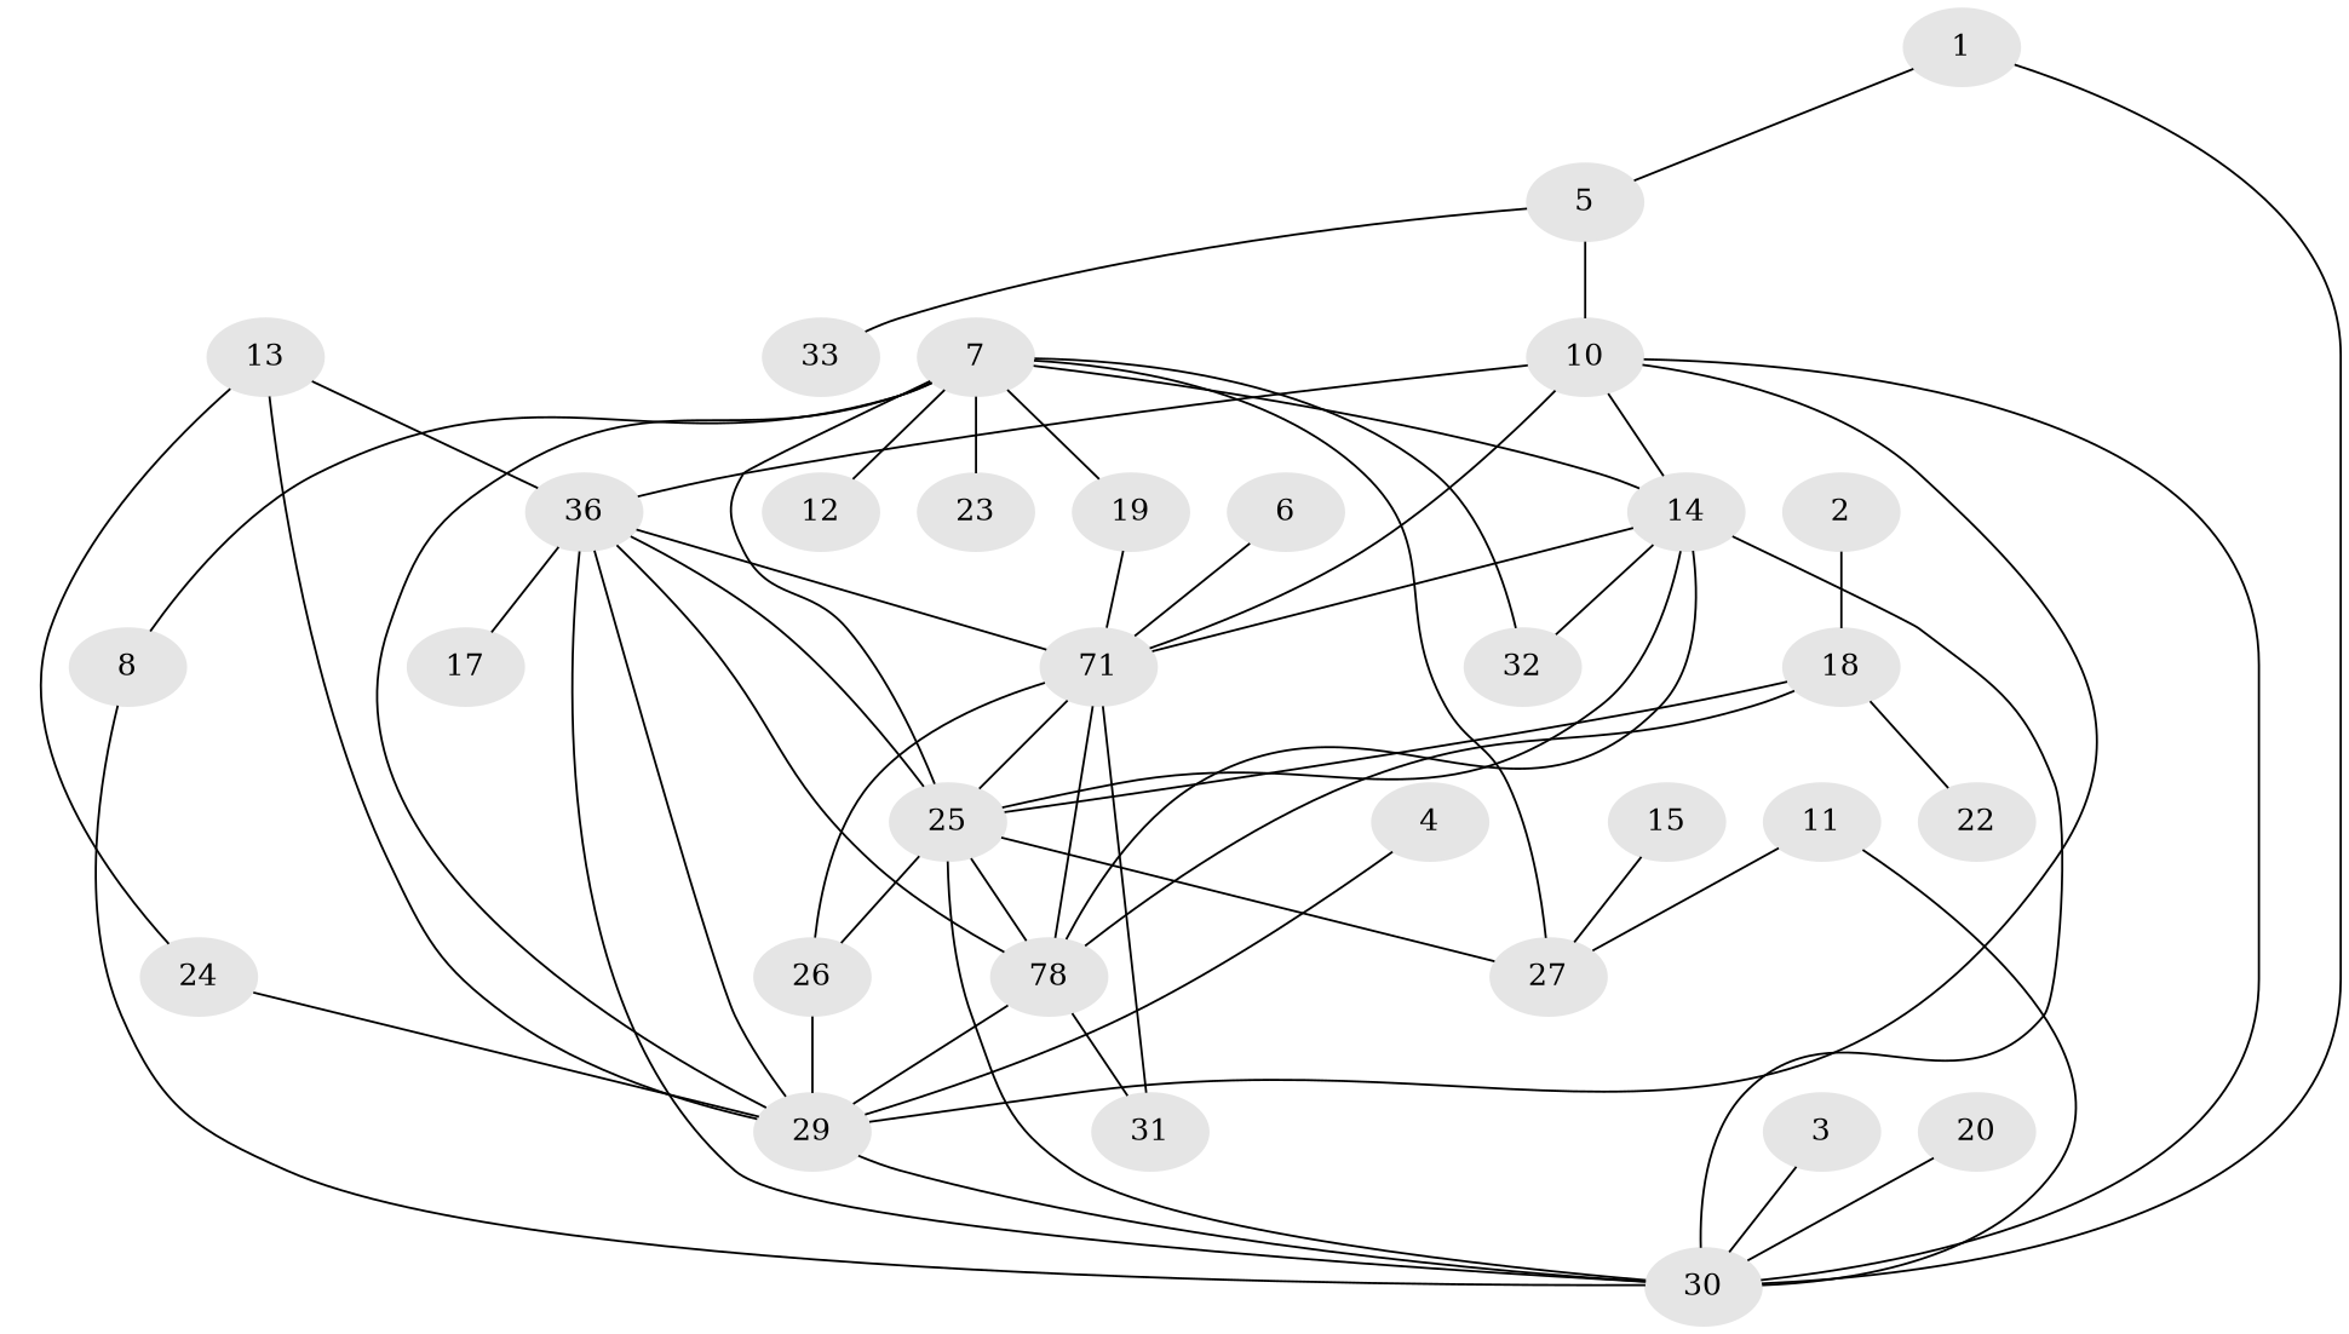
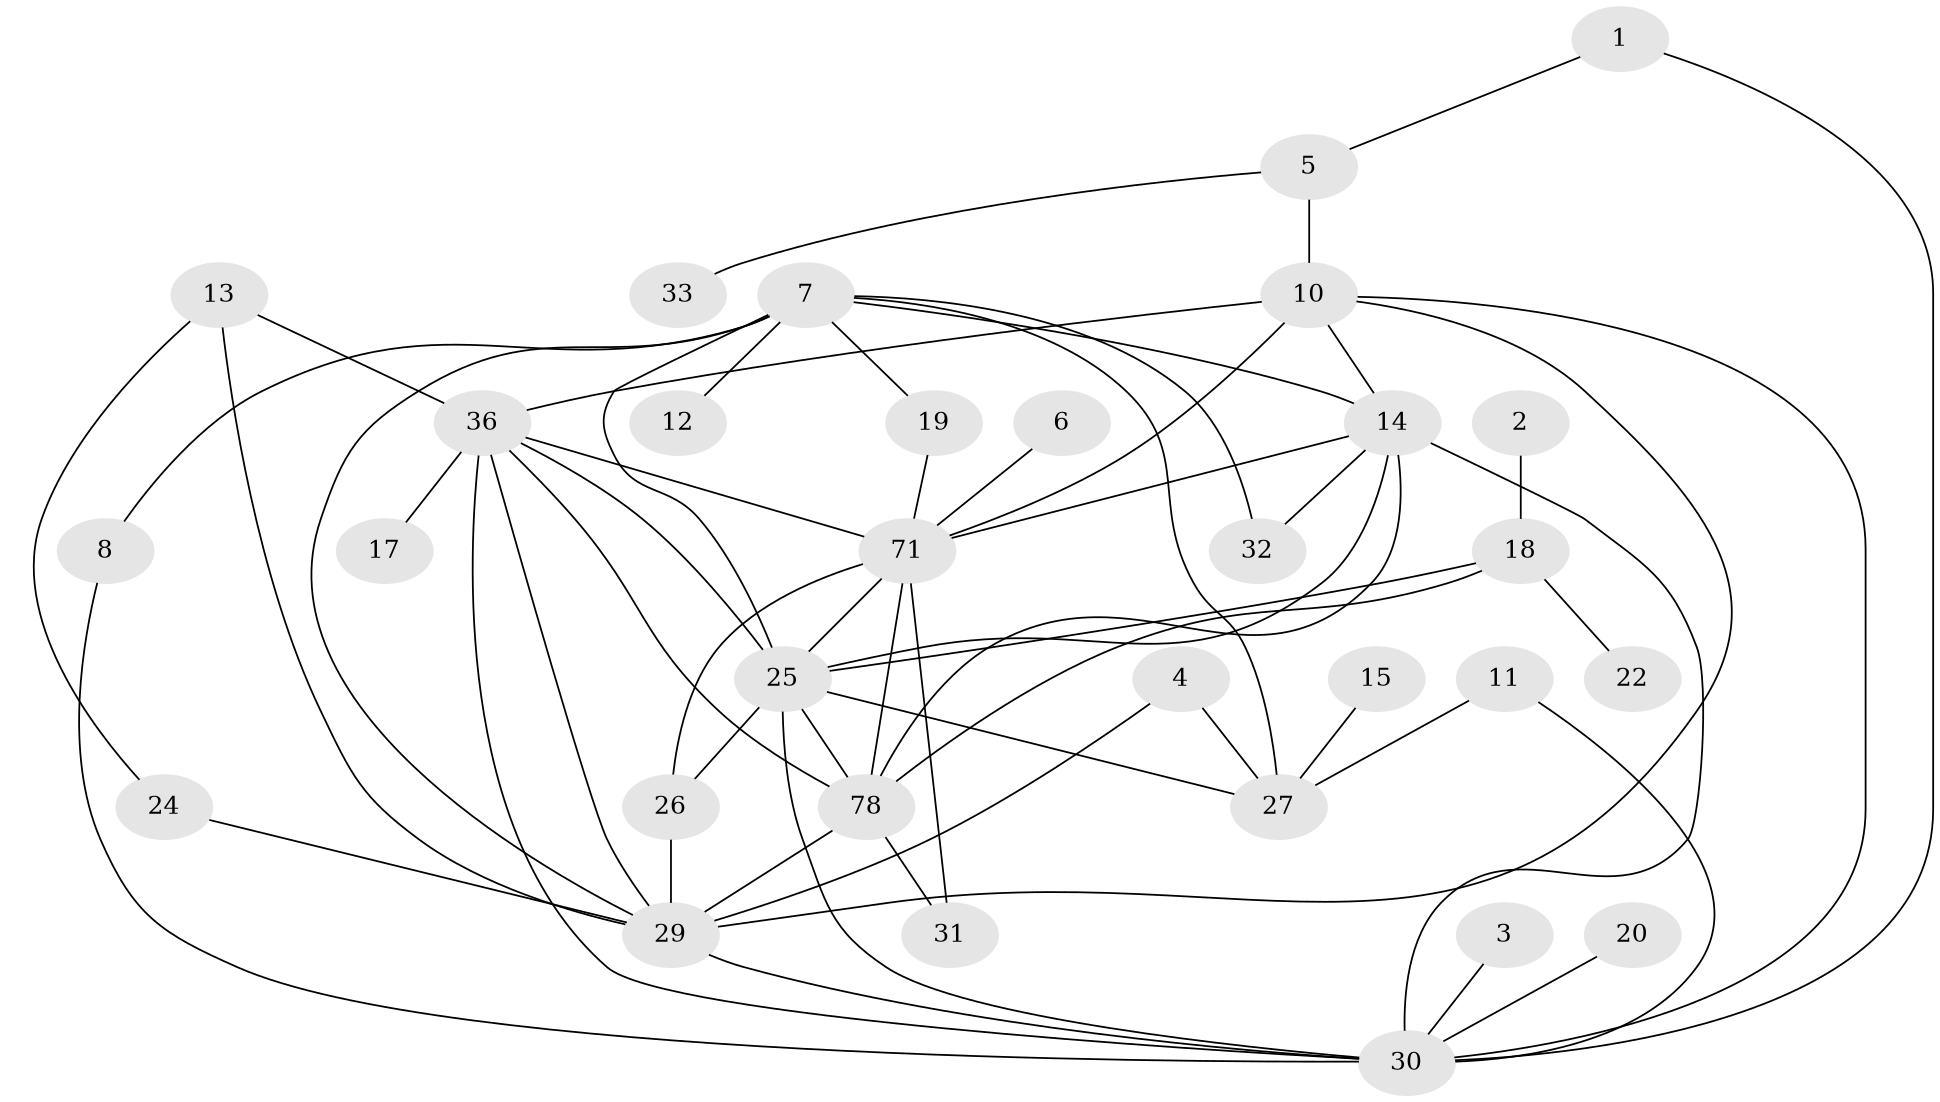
  graph {
    node [color=gray90 style=filled]
    edge [weight=1.0]
    1
    5
    30
    10
    33
    2
    18
    25
    n9 [label=78]
    22
    3
    4
    27
    29
    n15 [label=71]
    14
    n17 [label=36]
    6
    26
    31
    7
    8
    12
    19
-   23
    32
    17
    11
    13
    24
    15
    20
    1 -- 5
    1 -- 30
    5 -- 10
    5 -- 33
    10 -- 30
    10 -- 29
    10 -- n15
    10 -- 14
    10 -- n17 [weight=2.0]
    2 -- 18
    18 -- 25
    18 -- n9 [weight=2.0]
    18 -- 22
    25 -- 30 [weight=2.0]
    25 -- n9 [weight=4.0]
    25 -- 27
    25 -- 26
    n9 -- 29 [weight=2.0]
    n9 -- 31
    3 -- 30
+   4 -- 27
    4 -- 29
    29 -- 30
    n15 -- 25
    n15 -- n9
    n15 -- 26 [weight=2.0]
    n15 -- 31
    14 -- 30
    14 -- 25
    14 -- n9
    14 -- n15
    14 -- 32
    n17 -- 30
    n17 -- 25
    n17 -- n9
    n17 -- 29
    n17 -- n15
    n17 -- 17
    6 -- n15
    26 -- 29
    7 -- 25
    7 -- 27
    7 -- 29 [weight=2.0]
    7 -- 14
    7 -- 8
    7 -- 12
    7 -- 19
-   7 -- 23
    7 -- 32
    8 -- 30
    19 -- n15
    11 -- 30
    11 -- 27
    13 -- 29
    13 -- n17
    13 -- 24
    24 -- 29
    15 -- 27
    20 -- 30
  }
